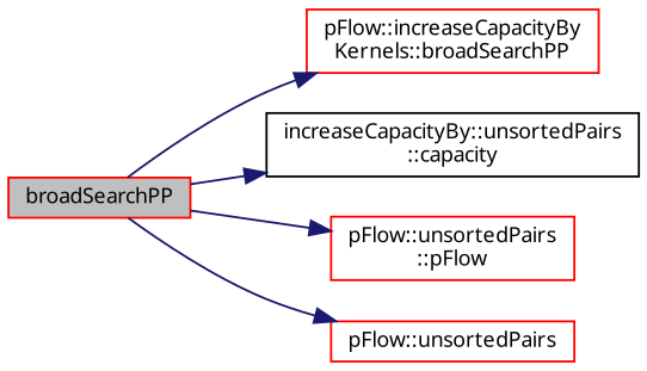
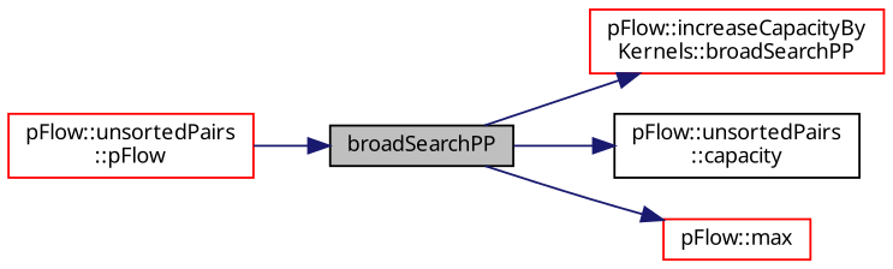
  digraph {
    fontname="Noto Sans"
    rankdir=LR
    node [color=red fillcolor=white fontname="Noto Sans" fontsize=10 shape=record style=filled]
    edge [color=midnightblue fontname="Noto Sans" fontsize=10 labelfontname=Helvetica labelfontsize=10 style=solid]
-   n1 [fillcolor=grey75 fontcolor=black height=0.2 label=broadSearchPP width=0.4]
+   n1 [color=black fillcolor=grey75 fontcolor=black height=0.2 label=broadSearchPP width=0.4]
    n2 [height=0.2 label="pFlow::increaseCapacityBy\lKernels::broadSearchPP" width=0.4]
-   n3 [color=black height=0.2 label="increaseCapacityBy::unsortedPairs\l::capacity" width=0.4]
+   n3 [color=black height=0.2 label="pFlow::unsortedPairs\l::capacity" width=0.4]
    n4 [height=0.2 label="pFlow::unsortedPairs\l::pFlow" width=0.4]
-   n5 [height=0.2 label="pFlow::unsortedPairs" width=0.4]
+   n5 [height=0.2 label="pFlow::max" width=0.4]
    n1 -> n2
    n1 -> n3
-   n1 -> n4
+   n4 -> n1
    n1 -> n5
  }
